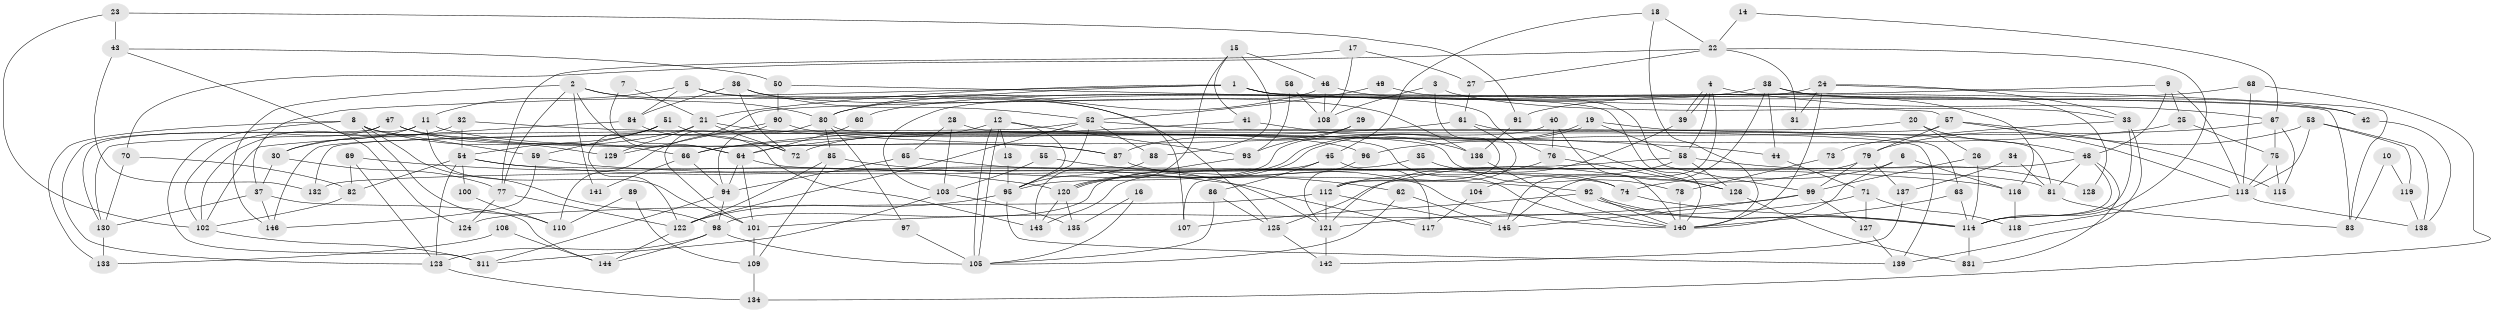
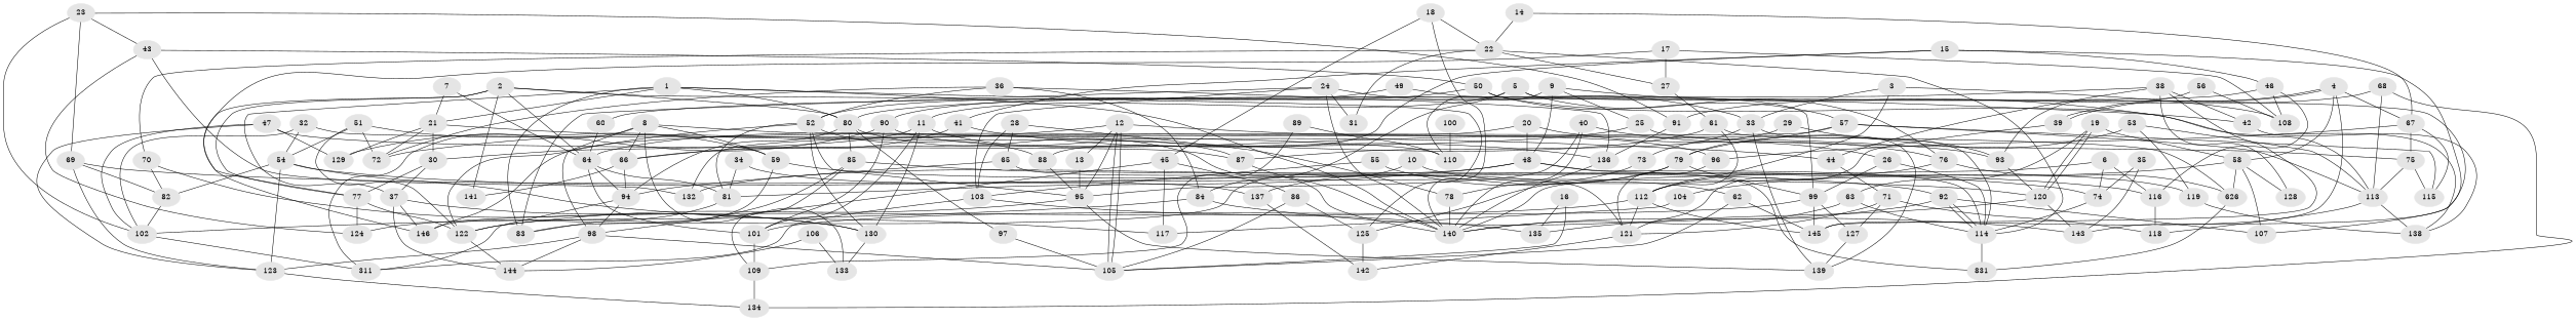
  graph {
    node [color=gray90 style=filled]
    1
    21
    37
    42
    80
    83
    140
    30
    72
    44
    129
    146
    130
    144
    138
    94
    85
    97
    2
    64
    77
    125
    141
    101
    81
    124
    122
    142
    3
    33
    108
    112
    114
    73
    139
    145
    121
    4
    39
    58
    67
    107
-   126
+   126 [label=626]
    128
    104
    75
    115
    96
    5
    11
    76
    84
    87
    143
    102
    6
    74
    116
    118
    7
    8
    59
    66
    98
    110
    n66 [label=311]
    133
    105
    123
    9
    25
    48
    113
    132
    n75 [label=831]
    10
    119
    109
    12
    13
    93
    95
    120
    14
    22
    27
    31
    70
    15
    41
    46
    88
    136
    16
    135
    17
    61
    18
    45
    86
    117
    19
    63
    20
    26
    99
    71
    82
    23
    43
    69
    91
    50
    24
    103
    127
    28
    65
    78
    29
    32
    54
    100
    34
    137
    35
    36
    52
    38
    60
    40
    57
    90
    47
    134
    49
    79
    51
    53
    55
    62
    56
    68
    92
    89
    106
    1 -- 21
    1 -- 37
    1 -- 42
    1 -- 80
    1 -- 83
    1 -- 140
    21 -- 30
    21 -- 72
    21 -- 44
    21 -- 129
    37 -- 146
    37 -- 130
    37 -- 144
    42 -- 138
    80 -- 140
    80 -- 94
    80 -- 85
    80 -- 97
    30 -- 37
    30 -- 77
    44 -- 71
    130 -- 133
    94 -- 98
    94 -- n66
    85 -- 122
    85 -- 109
    85 -- 92
    97 -- 105
    2 -- 80
    2 -- 146
    2 -- 64
    2 -- 77
    2 -- 125
    2 -- 141
    64 -- 94
    64 -- 101
    64 -- 81
    77 -- 124
    77 -- 122
    125 -- 142
    101 -- 109
    81 -- 83
    122 -- 144
    3 -- 33
    3 -- 108
    3 -- 112
    33 -- 114
    33 -- 73
    33 -- 139
    112 -- 124
    112 -- 145
    112 -- 121
    114 -- n75
    73 -- 78
    121 -- 142
    4 -- 145
    4 -- 39
    4 -- 39
    4 -- 58
    4 -- 67
    39 -- 121
    58 -- 107
    58 -- 126
    58 -- 128
    58 -- 104
    67 -- 75
    67 -- 115
    67 -- 96
    126 -- n75
    104 -- 117
    75 -- 115
    75 -- 113
    96 -- 121
    5 -- 107
    5 -- 11
    5 -- 76
    5 -- 84
    11 -- 30
    11 -- 130
    11 -- 101
    11 -- 87
    76 -- 112
    76 -- 126
    84 -- 143
    84 -- 102
    87 -- 140
    102 -- n66
    6 -- 140
    6 -- 74
    6 -- 116
    74 -- 114
    116 -- 118
    7 -- 21
    7 -- 64
    8 -- 59
    8 -- 66
    8 -- 98
    8 -- 110
    8 -- n66
    8 -- 133
    59 -- 146
    59 -- 116
    66 -- 94
    66 -- 141
    98 -- 144
    98 -- 105
    98 -- 123
    123 -- 134
    9 -- 110
    9 -- 25
    9 -- 48
    9 -- 113
    25 -- 75
    25 -- 66
    48 -- 81
    48 -- 114
    48 -- 132
    48 -- n75
    113 -- 138
    113 -- 118
    10 -- 83
    10 -- 119
    119 -- 138
    109 -- 134
    12 -- 72
    12 -- 105
    12 -- 105
    12 -- 13
    12 -- 93
    12 -- 95
    13 -- 95
    93 -- 120
    95 -- 122
    95 -- 139
    120 -- 143
    120 -- 135
    14 -- 67
    14 -- 22
    22 -- 114
    22 -- 27
    22 -- 31
    22 -- 70
    27 -- 61
    70 -- 130
    70 -- 82
    15 -- 143
    15 -- 41
    15 -- 46
    15 -- 88
    41 -- 66
    41 -- 136
    46 -- 80
    46 -- 108
    46 -- 116
    88 -- 95
    136 -- 140
    16 -- 105
    16 -- 135
    17 -- 77
    17 -- 108
    17 -- 27
    61 -- 64
    61 -- 112
    61 -- 139
    18 -- 140
    18 -- 22
    18 -- 45
    45 -- 98
    45 -- 86
    45 -- 117
    86 -- 125
    86 -- 105
    19 -- 58
    19 -- 120
    19 -- 120
    19 -- 63
    63 -- 140
    63 -- 114
    20 -- 146
    20 -- 48
    20 -- 26
    26 -- 114
    26 -- 99
    99 -- 101
    99 -- 145
    99 -- 127
    71 -- 121
    71 -- 118
    71 -- 127
    82 -- 102
    23 -- 102
    23 -- 43
+   23 -- 69
    23 -- 91
    43 -- 124
    43 -- 132
    43 -- 50
    69 -- 123
    69 -- 120
    69 -- 82
    91 -- 136
-   53 -- 138
+   50 -- 138
    50 -- 57
    50 -- 90
    24 -- 83
    24 -- 140
    24 -- 33
    24 -- 31
    24 -- 103
    103 -- n66
    103 -- 135
    127 -- 139
    28 -- 103
    28 -- 65
    28 -- 78
    65 -- 94
    65 -- 121
    78 -- 140
    29 -- 87
    29 -- 93
    32 -- 126
    32 -- 102
    32 -- 54
    54 -- 74
    54 -- 123
    54 -- 117
    54 -- 82
-   54 -- 100
    100 -- 110
    34 -- 81
    34 -- 137
    137 -- 142
    35 -- 143
    35 -- 74
    36 -- 72
    36 -- 84
    36 -- 136
    36 -- 52
    52 -- 130
    52 -- 81
    52 -- 122
    52 -- 95
    52 -- 88
    38 -- 42
    38 -- 44
    38 -- 145
    38 -- 128
    38 -- 60
    60 -- 64
    40 -- 140
    40 -- 76
    40 -- 95
    57 -- 115
    57 -- 113
    57 -- 132
    57 -- 79
    90 -- 129
    90 -- 101
    90 -- 96
    47 -- 129
    47 -- 87
    47 -- 102
    47 -- 123
    49 -- 99
    49 -- 52
    79 -- 125
    79 -- 99
    79 -- 137
    51 -- 72
    51 -- 122
    51 -- 59
    51 -- 54
    53 -- 113
    53 -- 119
    53 -- 79
    55 -- 103
    55 -- 62
    62 -- 145
    62 -- 105
    56 -- 108
    56 -- 93
    68 -- 113
    68 -- 91
    68 -- 134
    92 -- 140
    92 -- 114
    92 -- 114
    92 -- 107
    89 -- 110
    89 -- 109
    106 -- 144
    106 -- 133
  }
